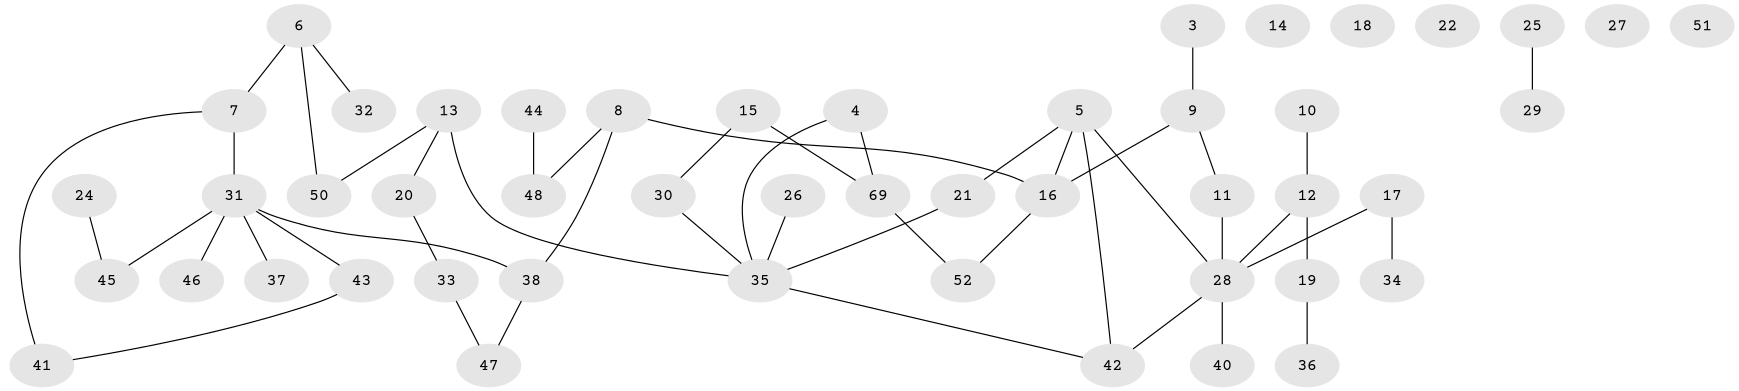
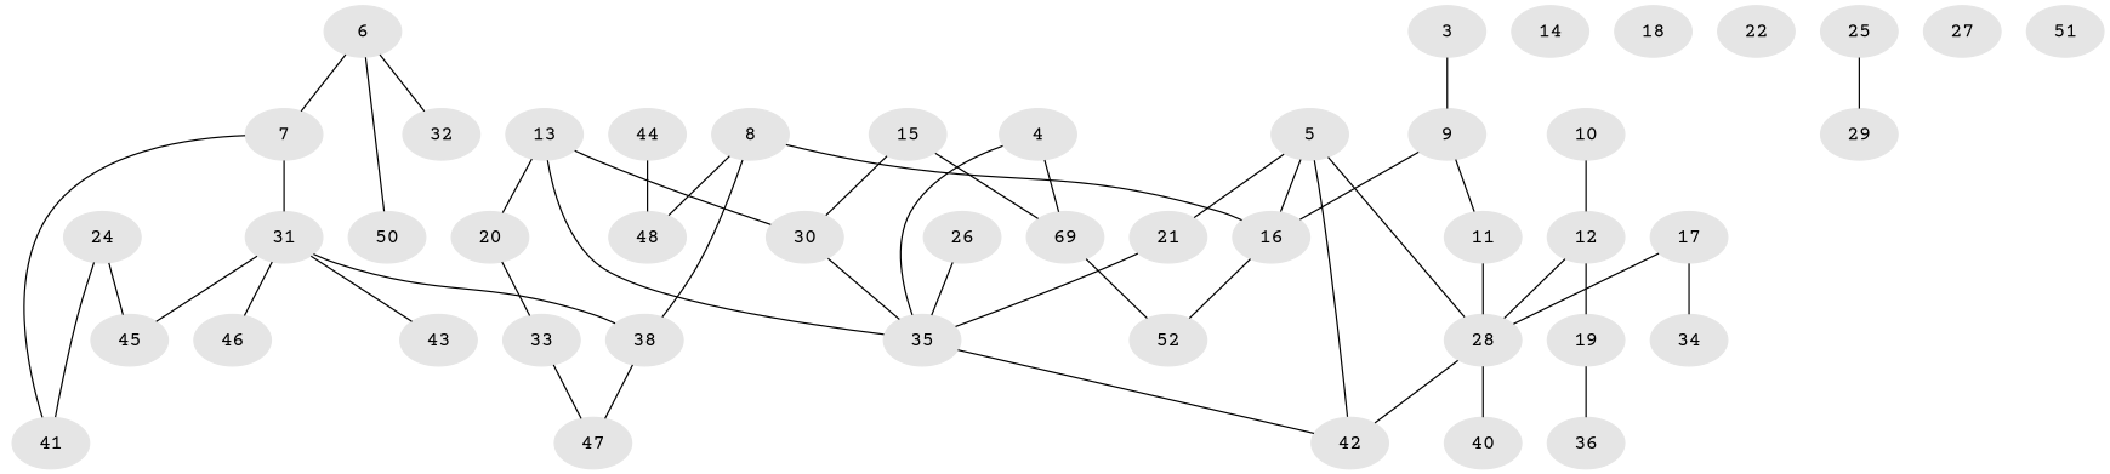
  graph {
    fontname="Courier Prime"
    node [color=gray90 fontname="Courier Prime" style=filled]
    edge [fontname="Courier Prime"]
    n1 [label=69]
    15
    30
    38
    47
    3
    9
    16
    11
    4
    35
    52
    5
    42
    21
    28
    40
    6
    7
    32
    50
    31
    41
    45
-   37
    43
    46
    8
    48
    10
    12
    19
    36
    13
    20
    33
    14
    17
    34
    18
    22
    24
    25
    29
    26
    27
    44
    51
    n1 -- 52
    15 -- n1
    15 -- 30
    30 -- 35
    38 -- 47
    3 -- 9
    9 -- 16
    9 -- 11
    16 -- 52
    11 -- 28
    4 -- n1
    4 -- 35
    35 -- 42
    5 -- 16
    5 -- 42
    5 -- 21
    5 -- 28
    21 -- 35
    28 -- 42
    28 -- 40
    6 -- 7
    6 -- 32
    6 -- 50
    7 -- 31
    7 -- 41
    31 -- 38
    31 -- 45
-   31 -- 37
    31 -- 43
    31 -- 46
    8 -- 38
    8 -- 16
    8 -- 48
    10 -- 12
    12 -- 28
    12 -- 19
    19 -- 36
-   13 -- 50
+   13 -- 30
    13 -- 35
    13 -- 20
    20 -- 33
    33 -- 47
    17 -- 28
    17 -- 34
-   43 -- 41
+   24 -- 41
    24 -- 45
    25 -- 29
    26 -- 35
    44 -- 48
  }
